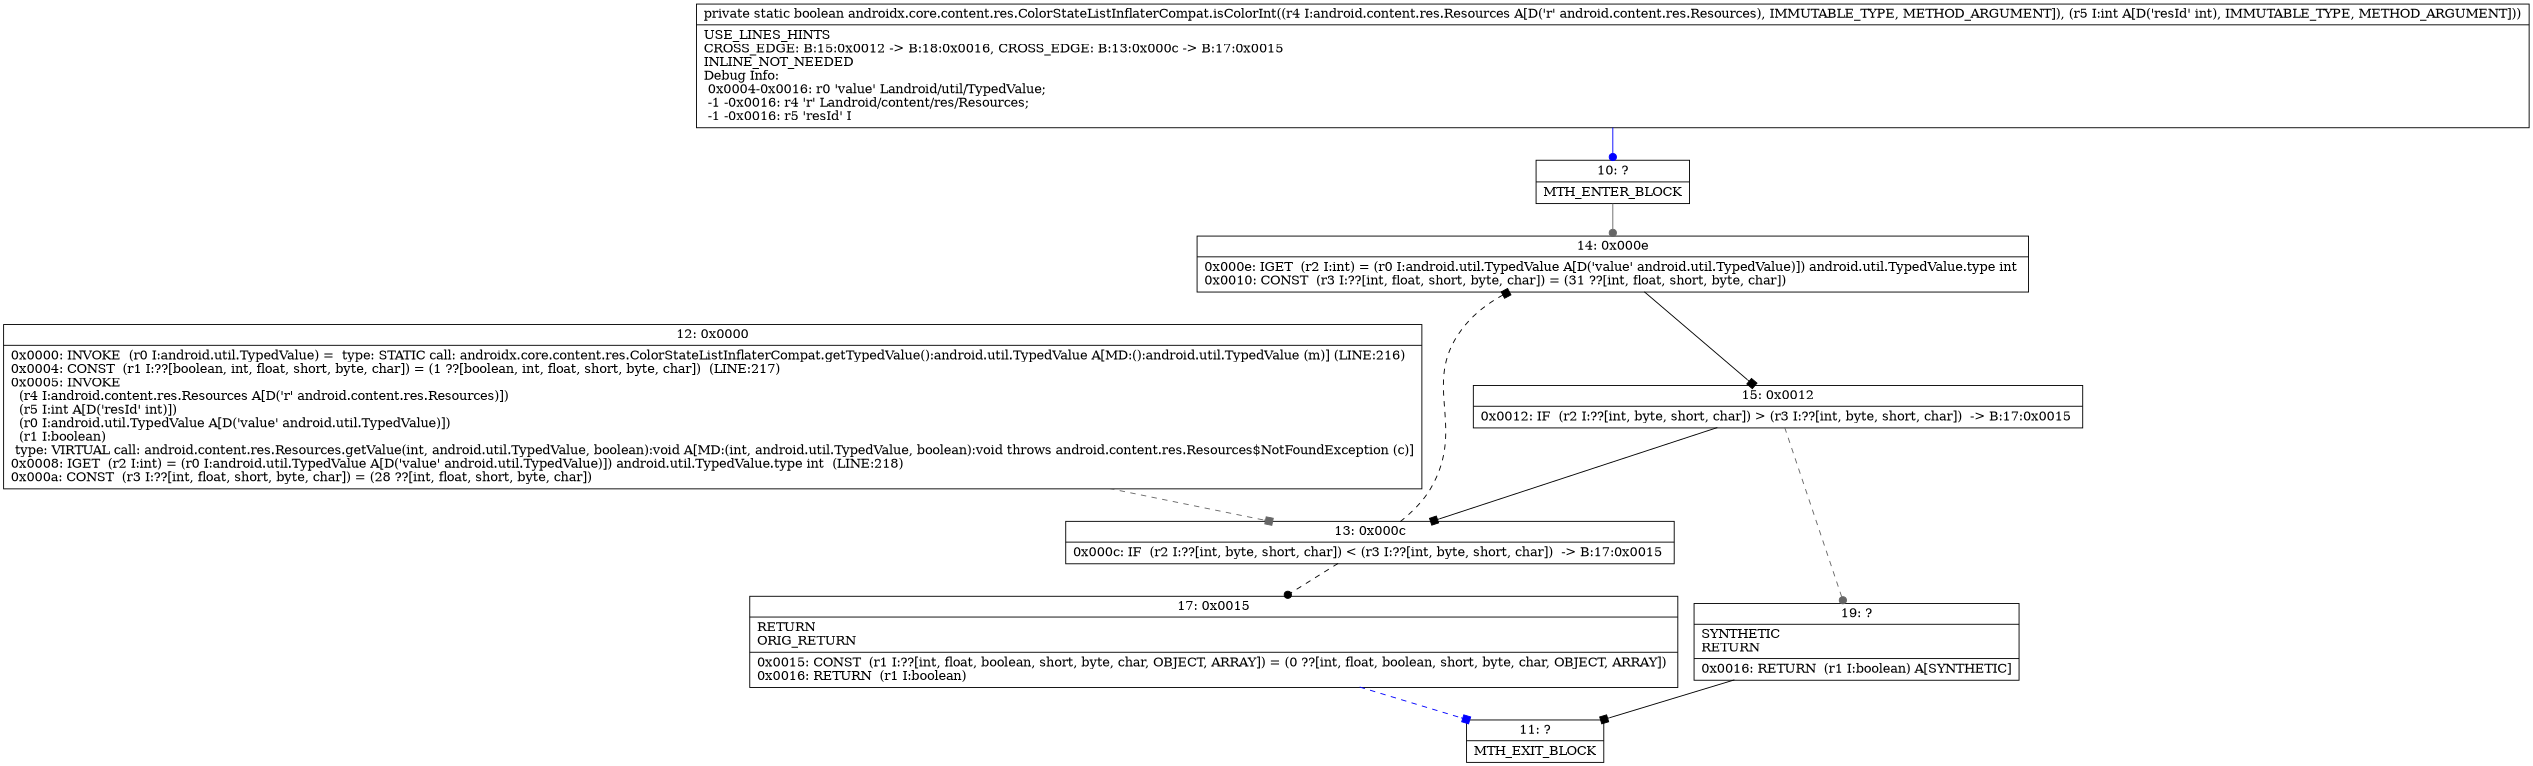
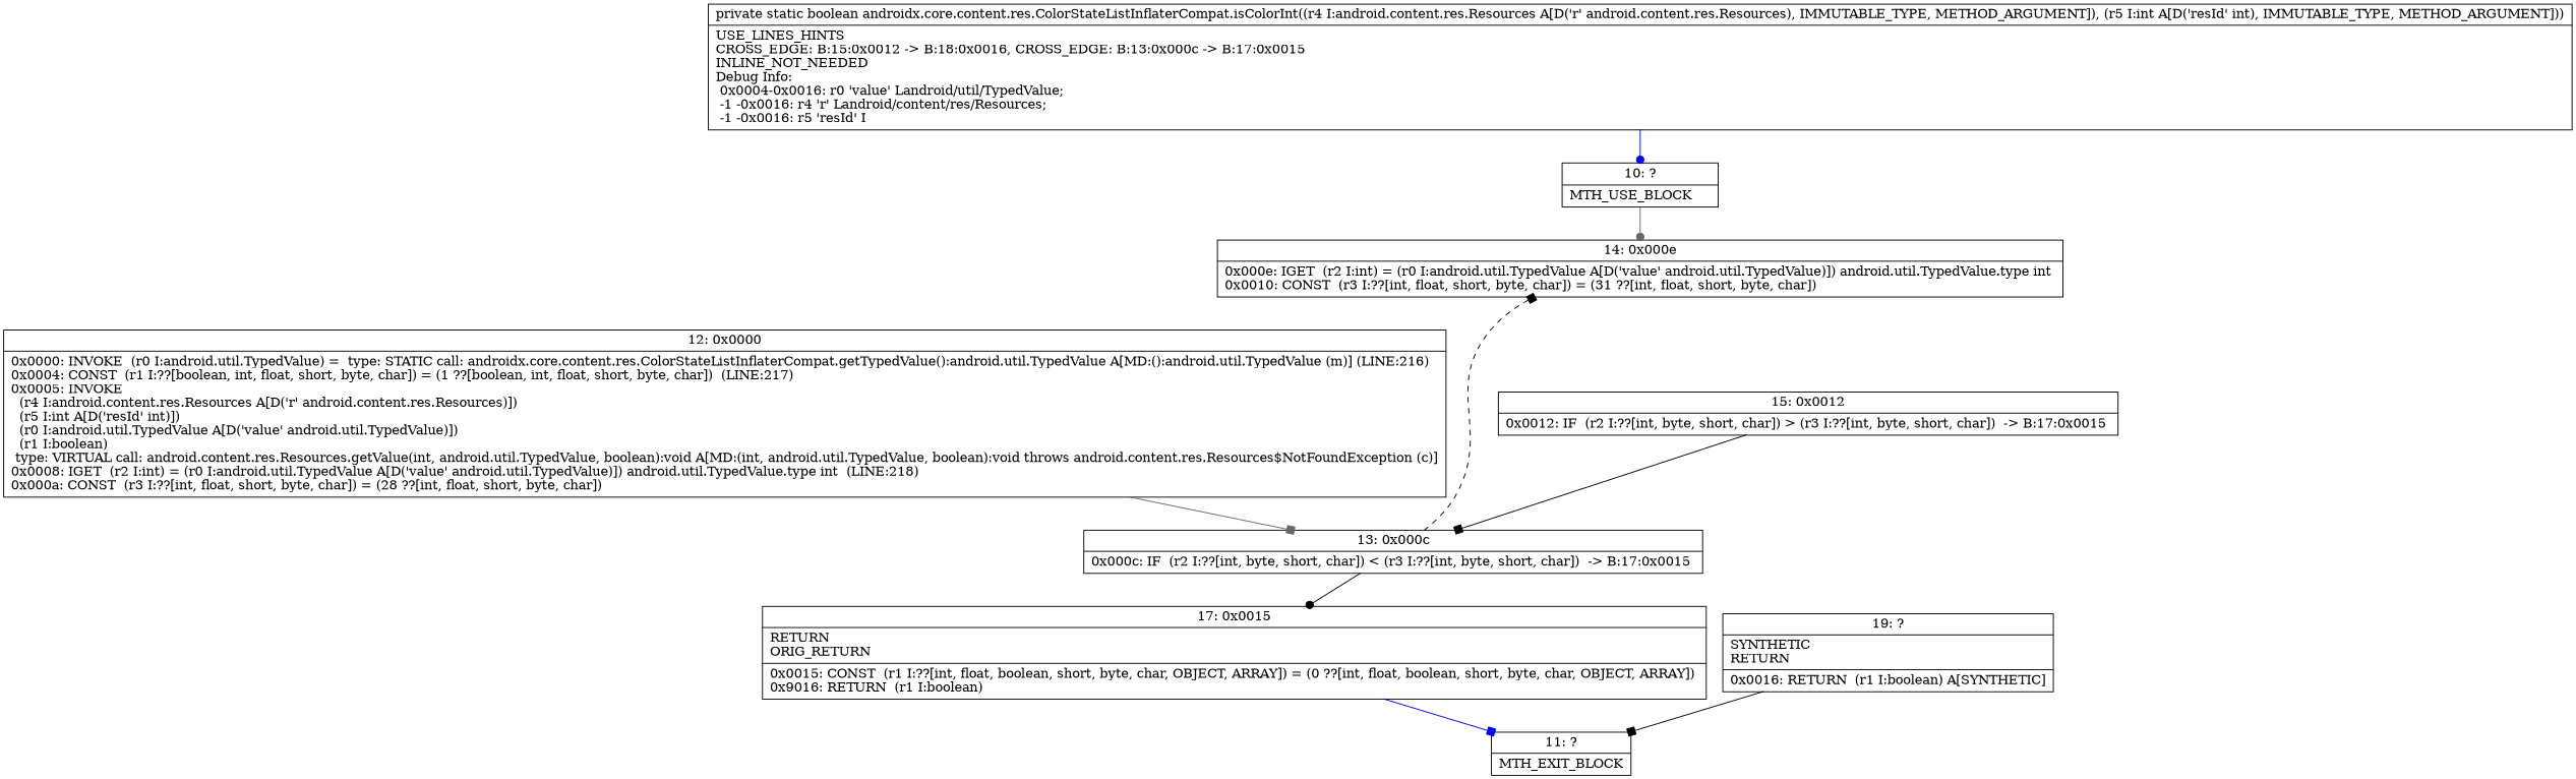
  digraph {
    node [shape=record]
    edge [arrowhead=box color=black]
-   n1 [label="{10\:\ ?|MTH_ENTER_BLOCK\l}"]
+   n1 [label="{10\:\ ?|MTH_USE_BLOCK\l}"]
    n2 [label="{14\:\ 0x000e|0x000e: IGET  (r2 I:int) = (r0 I:android.util.TypedValue A[D('value' android.util.TypedValue)]) android.util.TypedValue.type int \l0x0010: CONST  (r3 I:??[int, float, short, byte, char]) = (31 ??[int, float, short, byte, char]) \l}"]
    n3 [label="{12\:\ 0x0000|0x0000: INVOKE  (r0 I:android.util.TypedValue) =  type: STATIC call: androidx.core.content.res.ColorStateListInflaterCompat.getTypedValue():android.util.TypedValue A[MD:():android.util.TypedValue (m)] (LINE:216)\l0x0004: CONST  (r1 I:??[boolean, int, float, short, byte, char]) = (1 ??[boolean, int, float, short, byte, char])  (LINE:217)\l0x0005: INVOKE  \l  (r4 I:android.content.res.Resources A[D('r' android.content.res.Resources)])\l  (r5 I:int A[D('resId' int)])\l  (r0 I:android.util.TypedValue A[D('value' android.util.TypedValue)])\l  (r1 I:boolean)\l type: VIRTUAL call: android.content.res.Resources.getValue(int, android.util.TypedValue, boolean):void A[MD:(int, android.util.TypedValue, boolean):void throws android.content.res.Resources$NotFoundException (c)]\l0x0008: IGET  (r2 I:int) = (r0 I:android.util.TypedValue A[D('value' android.util.TypedValue)]) android.util.TypedValue.type int  (LINE:218)\l0x000a: CONST  (r3 I:??[int, float, short, byte, char]) = (28 ??[int, float, short, byte, char]) \l}"]
    n4 [label="{13\:\ 0x000c|0x000c: IF  (r2 I:??[int, byte, short, char]) \< (r3 I:??[int, byte, short, char])  \-\> B:17:0x0015 \l}"]
-   n5 [label="{17\:\ 0x0015|RETURN\lORIG_RETURN\l|0x0015: CONST  (r1 I:??[int, float, boolean, short, byte, char, OBJECT, ARRAY]) = (0 ??[int, float, boolean, short, byte, char, OBJECT, ARRAY]) \l0x0016: RETURN  (r1 I:boolean) \l}"]
+   n5 [label="{17\:\ 0x0015|RETURN\lORIG_RETURN\l|0x0015: CONST  (r1 I:??[int, float, boolean, short, byte, char, OBJECT, ARRAY]) = (0 ??[int, float, boolean, short, byte, char, OBJECT, ARRAY]) \l0x9016: RETURN  (r1 I:boolean) \l}"]
    n6 [label="{15\:\ 0x0012|0x0012: IF  (r2 I:??[int, byte, short, char]) \> (r3 I:??[int, byte, short, char])  \-\> B:17:0x0015 \l}"]
    n7 [label="{11\:\ ?|MTH_EXIT_BLOCK\l}"]
    n8 [label="{19\:\ ?|SYNTHETIC\lRETURN\l|0x0016: RETURN  (r1 I:boolean) A[SYNTHETIC]\l}"]
    n9 [label="{private static boolean androidx.core.content.res.ColorStateListInflaterCompat.isColorInt((r4 I:android.content.res.Resources A[D('r' android.content.res.Resources), IMMUTABLE_TYPE, METHOD_ARGUMENT]), (r5 I:int A[D('resId' int), IMMUTABLE_TYPE, METHOD_ARGUMENT]))  | USE_LINES_HINTS\lCROSS_EDGE: B:15:0x0012 \-\> B:18:0x0016, CROSS_EDGE: B:13:0x000c \-\> B:17:0x0015\lINLINE_NOT_NEEDED\lDebug Info:\l  0x0004\-0x0016: r0 'value' Landroid\/util\/TypedValue;\l  \-1 \-0x0016: r4 'r' Landroid\/content\/res\/Resources;\l  \-1 \-0x0016: r5 'resId' I\l}"]
    n1 -> n2 [arrowhead=dot color=gray40]
-   n2 -> n6
-   n3 -> n4 [color=gray40 style=dashed]
+   n3 -> n4 [color=gray40]
    n4 -> n2 [style=dashed]
-   n4 -> n5 [arrowhead=dot style=dashed]
-   n5 -> n7 [color=blue style=dashed]
+   n4 -> n5 [arrowhead=dot]
+   n5 -> n7 [color=blue]
    n6 -> n4
-   n6 -> n8 [arrowhead=dot color=gray40 style=dashed]
    n8 -> n7
    n9 -> n1 [arrowhead=dot color=blue]
  }
